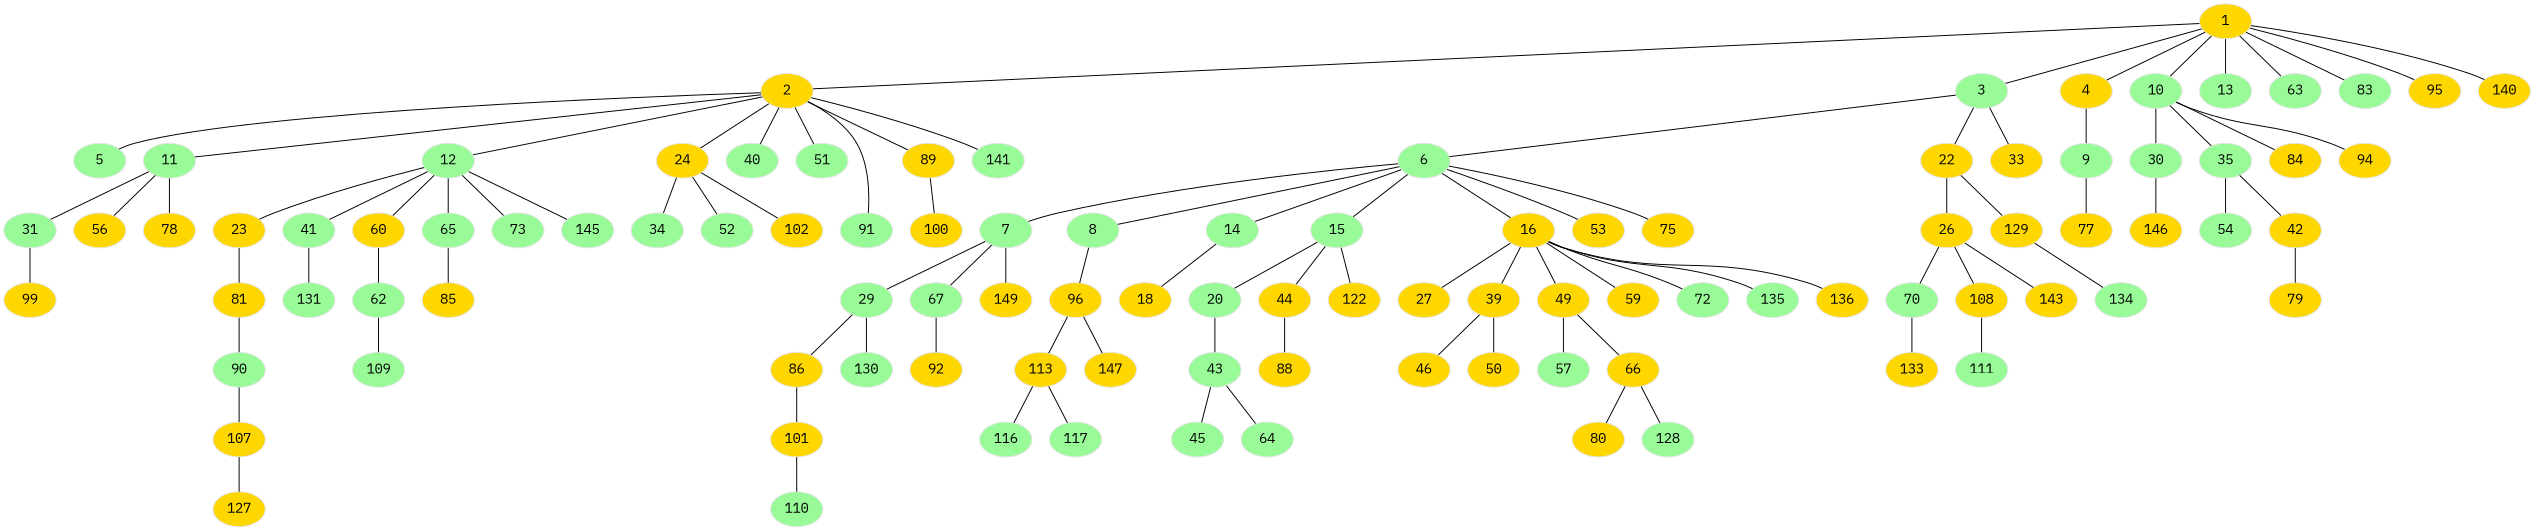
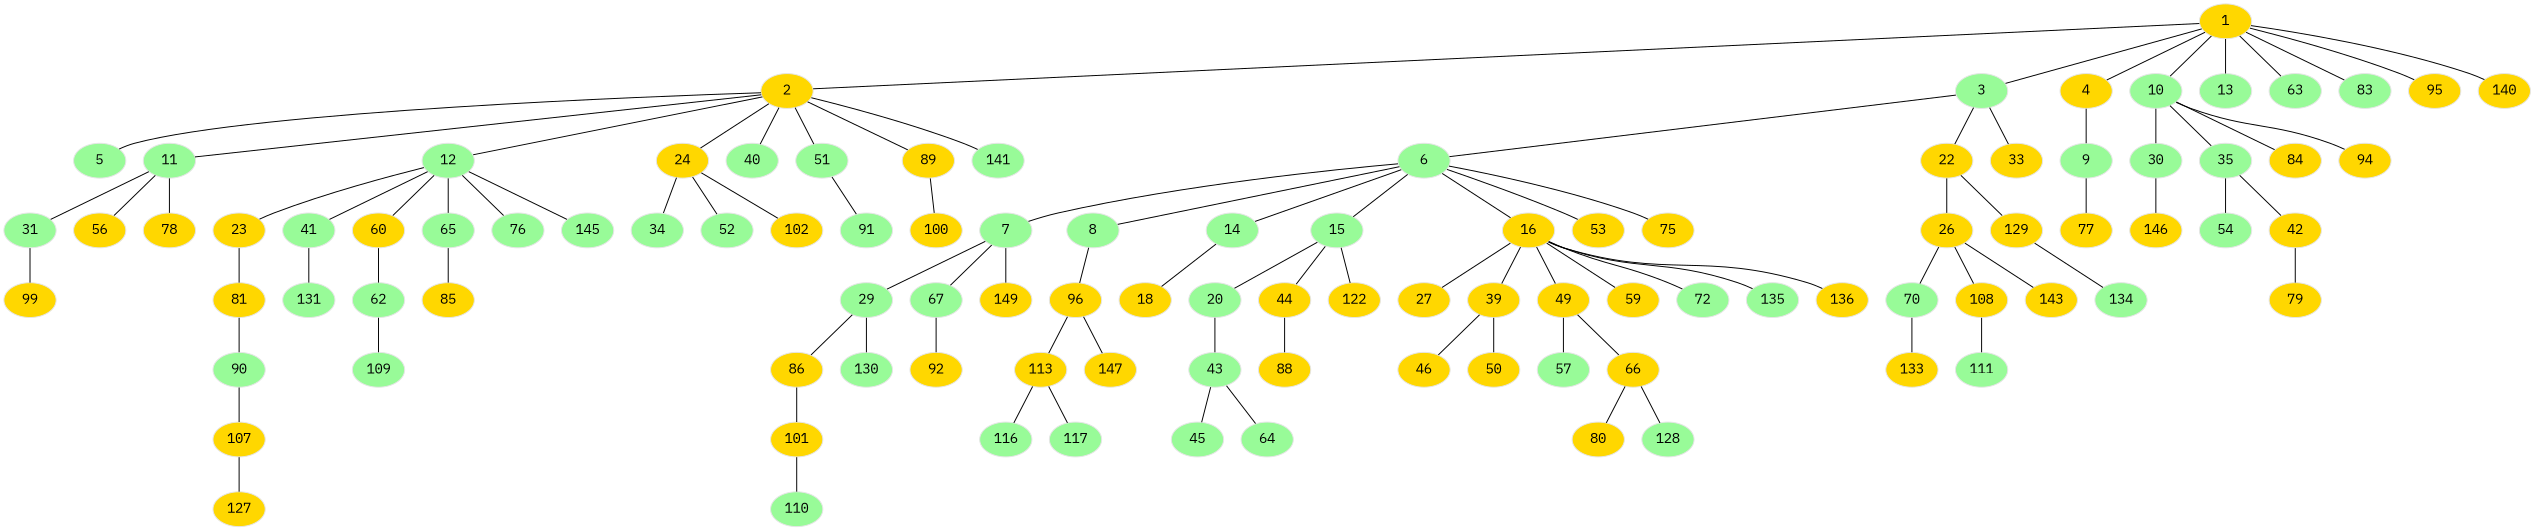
  graph {
    fontname="IBM Plex Mono"
    node [color=gray90 fillcolor=gold fontname="IBM Plex Mono" style=filled]
    edge [fontname="IBM Plex Mono"]
    1 [super="+37"]
    2 [super="+17"]
    3 [fillcolor=palegreen super="+32"]
    4
    10 [fillcolor=palegreen super="+19"]
    13 [fillcolor=palegreen]
    63 [fillcolor=palegreen]
    83 [fillcolor=palegreen]
    95
    140
    5 [fillcolor=palegreen super="+28"]
    11 [fillcolor=palegreen super="+38"]
    12 [fillcolor=palegreen super="+55"]
    24 [super="+36"]
    40 [fillcolor=palegreen super="+74"]
    51 [fillcolor=palegreen super="+120"]
    89
    91 [fillcolor=palegreen]
    141 [fillcolor=palegreen]
    6 [fillcolor=palegreen super="+139"]
    22 [super="+126"]
    33 [super="+69"]
    9 [fillcolor=palegreen super="+112"]
    30 [fillcolor=palegreen super="+124"]
    35 [fillcolor=palegreen super="+93"]
    84
    94
    31 [fillcolor=palegreen]
    56 [super="+121"]
    78 [super="+119"]
    23 [super="+104"]
    41 [fillcolor=palegreen super="+48"]
    60
    65 [fillcolor=palegreen]
-   76 [fillcolor=palegreen label=73]
+   76 [fillcolor=palegreen]
    145 [fillcolor=palegreen]
    34 [fillcolor=palegreen]
    52 [fillcolor=palegreen]
    102
    100
    7 [fillcolor=palegreen super="+25"]
    8 [fillcolor=palegreen super="+58"]
    14 [fillcolor=palegreen]
    15 [fillcolor=palegreen super="+106"]
    16 [super="+21"]
    53
    75
    26 [super="+47"]
    129 [super="+148"]
    77
    29 [fillcolor=palegreen super="+73"]
    67 [fillcolor=palegreen]
    n53 [label=149]
    96
    18
    20 [fillcolor=palegreen]
    44 [super="+68"]
    122
    27
    39 [super="+97"]
    49 [super="+61"]
    59 [super="+115"]
    72 [fillcolor=palegreen super="+103"]
    135 [fillcolor=palegreen]
    136
    86 [super="+132"]
    130 [fillcolor=palegreen]
    92
    113
    147
    146
    54 [fillcolor=palegreen]
    42
    99
    81 [super="+138"]
    131 [fillcolor=palegreen]
    62 [fillcolor=palegreen]
    109 [fillcolor=palegreen super="+123"]
    85 [super="+114"]
    43 [fillcolor=palegreen super="+98"]
    88
    46
    50 [super="+118"]
    57 [fillcolor=palegreen super="+71"]
    66 [super="+87"]
    45 [fillcolor=palegreen super="+105"]
    64 [fillcolor=palegreen]
    70 [fillcolor=palegreen super="+142"]
    108 [super="+149"]
    143
    134 [fillcolor=palegreen]
    90 [fillcolor=palegreen super="+137"]
    133
    111 [fillcolor=palegreen]
    101
    79
    80 [super="+125"]
    128 [fillcolor=palegreen]
    107
    110 [fillcolor=palegreen]
    127
    116 [fillcolor=palegreen]
    117 [fillcolor=palegreen]
    1 -- 2
    1 -- 3
    1 -- 4
    1 -- 10
    1 -- 13
    1 -- 63
    1 -- 83
    1 -- 95
    1 -- 140
    2 -- 5
    2 -- 11
    2 -- 12
    2 -- 24
    2 -- 40
    2 -- 51
    2 -- 89
-   2 -- 91
+   51 -- 91
    2 -- 141
    3 -- 6
    3 -- 22
    3 -- 33
    4 -- 9
    10 -- 30
    10 -- 35
    10 -- 84
    10 -- 94
    11 -- 31
    11 -- 56
    11 -- 78
    12 -- 23
    12 -- 41
    12 -- 60
    12 -- 65
    12 -- 76
    12 -- 145
    24 -- 34
    24 -- 52
    24 -- 102
    89 -- 100
    6 -- 7
    6 -- 8
    6 -- 14
    6 -- 15
    6 -- 16
    6 -- 53
    6 -- 75
    22 -- 26
    22 -- 129
    9 -- 77
    30 -- 146
    35 -- 54
    35 -- 42
    31 -- 99
    23 -- 81
    41 -- 131
    60 -- 62
    65 -- 85
    7 -- 29
    7 -- 67
    7 -- n53
    8 -- 96
    14 -- 18
    15 -- 20
    15 -- 44
    15 -- 122
    16 -- 27
    16 -- 39
    16 -- 49
    16 -- 59
    16 -- 72
    16 -- 135
    16 -- 136
    26 -- 70
    26 -- 108
    26 -- 143
    129 -- 134
    29 -- 86
    29 -- 130
    67 -- 92
    96 -- 113
    96 -- 147
    20 -- 43
    44 -- 88
    39 -- 46
    39 -- 50
    49 -- 57
    49 -- 66
    86 -- 101
    113 -- 116
    113 -- 117
    42 -- 79
    81 -- 90
    62 -- 109
    43 -- 45
    43 -- 64
    66 -- 80
    66 -- 128
    70 -- 133
    108 -- 111
    90 -- 107
    101 -- 110
    107 -- 127
  }
